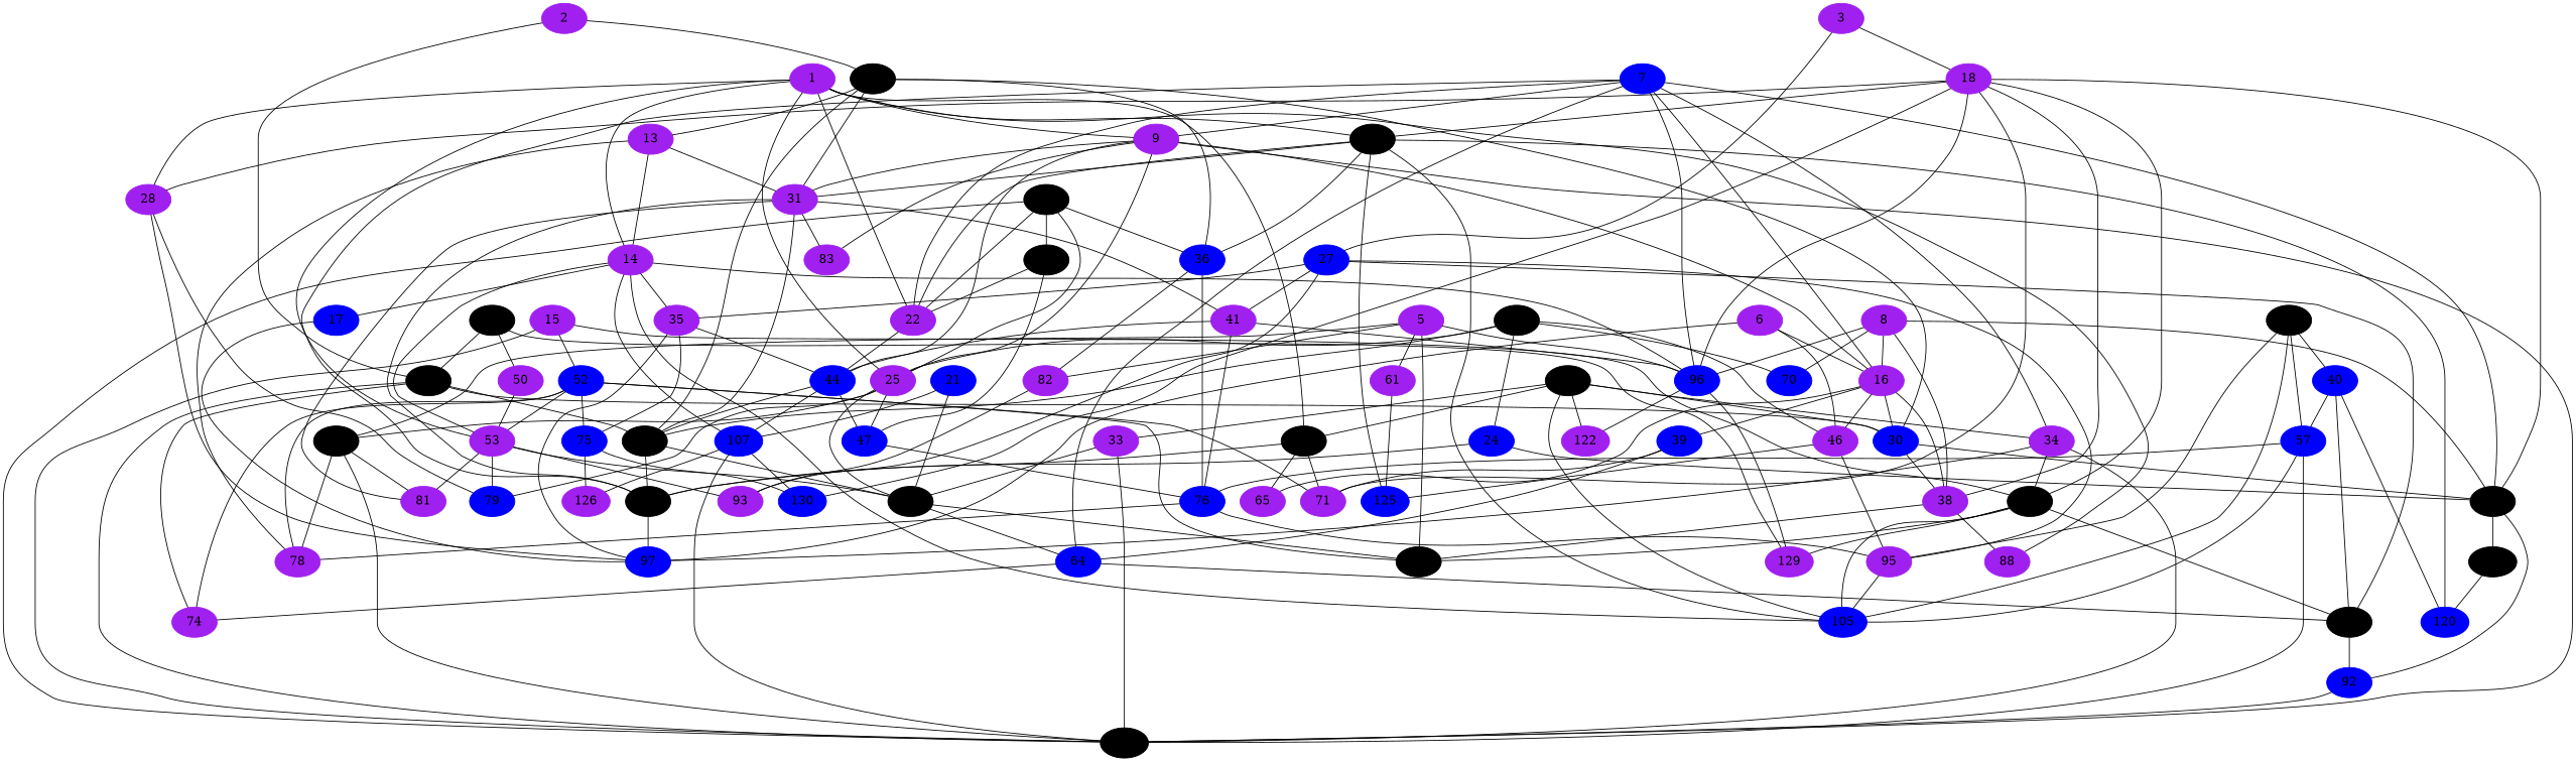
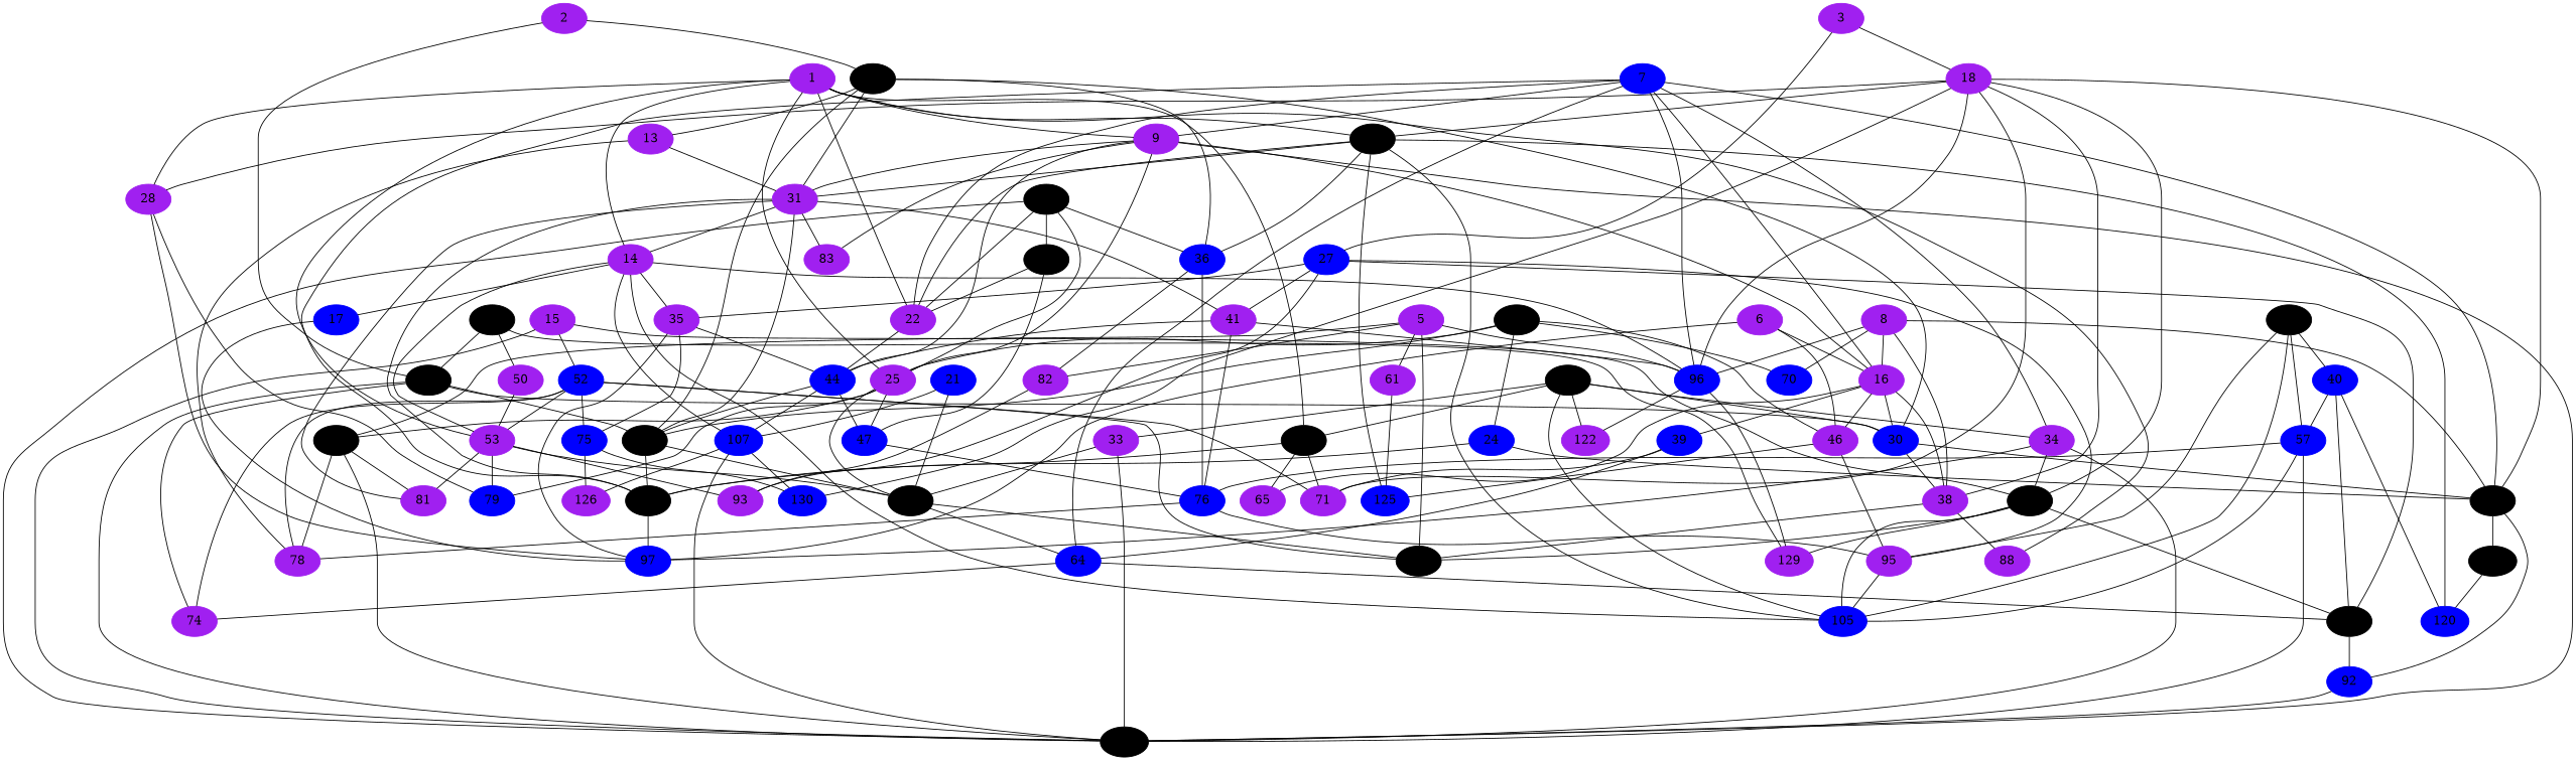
  graph {
    node [color=purple style=filled]
    1 [super="+115"]
    9 [super="+106"]
    14 [super="+67"]
    20 [color=black super="+56"]
    22 [super="+42"]
    25 [super="+108"]
    28
    53 [super="+117"]
    59 [color=black super="+94"]
    88
    112 [color=black super="+127"]
    16 [super="+114"]
    31 [super="+90"]
    44 [color=blue super="+48"]
    83
    96 [color=blue super="+103"]
    17 [color=blue]
    35 [super="+77"]
    105 [color=blue super="+119"]
    107 [color=blue super="+110"]
    36 [color=blue super="+113"]
    120 [color=blue]
    125 [color=blue]
    37 [color=black super="+116"]
    47 [color=blue]
    58 [color=black super="+87"]
    79 [color=blue]
    97 [color=blue super="+98"]
    93
    81
    65
    69 [color=black super="+85"]
    71
    10 [color=black super="+124"]
    13 [super="+84"]
    30 [color=blue super="+89"]
    51 [color=black super="+102"]
    2
    26 [color=black super="+111"]
    74
    18 [super="+43"]
    49 [color=black super="+118"]
    38 [super="+60"]
    55 [color=black super="+109"]
    130 [color=blue]
    3
    27 [color=blue super="+45"]
    41 [super="+54"]
    80 [color=black super="+121"]
    95 [super="+100"]
    4 [color=black super="+128"]
    19 [color=black]
    82
    76 [color=blue]
    5 [super="+68"]
    61
    66 [color=black super="+91"]
    78
    129
    122
    6 [super="+11"]
    46
    39 [color=blue]
    7 [color=blue super="+123"]
    34 [super="+86"]
    64 [color=blue super="+73"]
    92 [color=blue]
    101 [color=black]
    8
    70 [color=blue]
    12 [color=black]
    50
    75 [color=blue]
    126
    52 [color=blue super="+72"]
    15
    21 [color=blue]
    23 [color=black super="+62"]
    24 [color=blue]
    29 [color=black super="+99"]
    33
    32 [color=black super="+63"]
    40 [color=blue]
    57 [color=blue super="+104"]
    1 -- 9
    1 -- 14
    1 -- 20
    1 -- 22
    1 -- 25
    1 -- 28
    1 -- 53
    1 -- 59
    1 -- 88
    9 -- 25
    9 -- 112 [weight=2]
    9 -- 16
    9 -- 31
    9 -- 44
    9 -- 83
    14 -- 53
    14 -- 96
    14 -- 17
    14 -- 35
    14 -- 105
    14 -- 107
    20 -- 22
    20 -- 31
    20 -- 105
    20 -- 36 [weight=2]
    20 -- 120
    20 -- 125
    22 -- 44
    25 -- 37
    25 -- 47
    25 -- 58
    25 -- 79
    28 -- 79
    28 -- 97
    53 -- 58
    53 -- 79
    53 -- 93
    53 -- 81
    59 -- 65
    59 -- 69
    59 -- 71
    16 -- 65
    16 -- 30
    16 -- 38
    16 -- 46
    16 -- 39
    31 -- 83
    31 -- 81
    31 -- 69
    31 -- 51
    31 -- 41
    44 -- 107
    44 -- 47
    44 -- 51
    96 -- 129
    96 -- 122
    17 -- 97
    35 -- 44
    35 -- 97
    35 -- 75
    107 -- 112
    107 -- 130
    107 -- 126
    36 -- 82
    36 -- 76
    37 -- 112
    37 -- 81 [weight=2]
    37 -- 78
    47 -- 76
    58 -- 66
    58 -- 64
    69 -- 97
    10 -- 31
    10 -- 36
    10 -- 13
    10 -- 30
    10 -- 51
-   13 -- 14
+   31 -- 14
    13 -- 31
    13 -- 78
    30 -- 49
    30 -- 38
    51 -- 58
    51 -- 69
    2 -- 10
    2 -- 26
    26 -- 112
    26 -- 30
    26 -- 51
    26 -- 74 [weight=2]
    18 -- 20
    18 -- 28
    18 -- 96
    18 -- 71
    18 -- 49
    18 -- 38
    18 -- 55
    18 -- 130
    49 -- 92
    49 -- 101
    38 -- 88
    38 -- 66
    55 -- 105
    55 -- 80 [weight=2]
    55 -- 66
    55 -- 129
    3 -- 18
    3 -- 27
    27 -- 35 [weight=2]
    27 -- 93
    27 -- 41
    27 -- 80 [weight=2]
    27 -- 95
    41 -- 44
    41 -- 96
    41 -- 76
    80 -- 92
    95 -- 105
    4 -- 22
    4 -- 25
    4 -- 112
    4 -- 36
    4 -- 19
    19 -- 22
    19 -- 47
    82 -- 93
    76 -- 95
    76 -- 78
    5 -- 96
    5 -- 37
    5 -- 82
    5 -- 61 [weight=2]
    5 -- 66
    61 -- 125
    6 -- 16
    6 -- 97 [weight=2]
    6 -- 46
    46 -- 125
    46 -- 95
    39 -- 71
    39 -- 64
    7 -- 9
    7 -- 22
    7 -- 16
    7 -- 96
    7 -- 69
    7 -- 49
    7 -- 34
    7 -- 64
    34 -- 112
    34 -- 97
    34 -- 55
    64 -- 74
    64 -- 80
    92 -- 112
    101 -- 120
    8 -- 16
    8 -- 96
    8 -- 49
    8 -- 38
    8 -- 70
    12 -- 26
    12 -- 129
    12 -- 50
    50 -- 53
    75 -- 130
    75 -- 126
    52 -- 53
    52 -- 71
    52 -- 74
    52 -- 66
    52 -- 78
    52 -- 75
    15 -- 112
    15 -- 55
    15 -- 52
    21 -- 107
    21 -- 58
    23 -- 25
    23 -- 51
    23 -- 46
    23 -- 70
    23 -- 24
    24 -- 69
    24 -- 49
    29 -- 59
    29 -- 105
    29 -- 30
    29 -- 122
    29 -- 34
    29 -- 33
    33 -- 112
    33 -- 58
    32 -- 105
    32 -- 95
    32 -- 40
    32 -- 57 [weight=2]
    40 -- 120
    40 -- 80
    40 -- 57
    57 -- 112
    57 -- 105
    57 -- 76
  }
